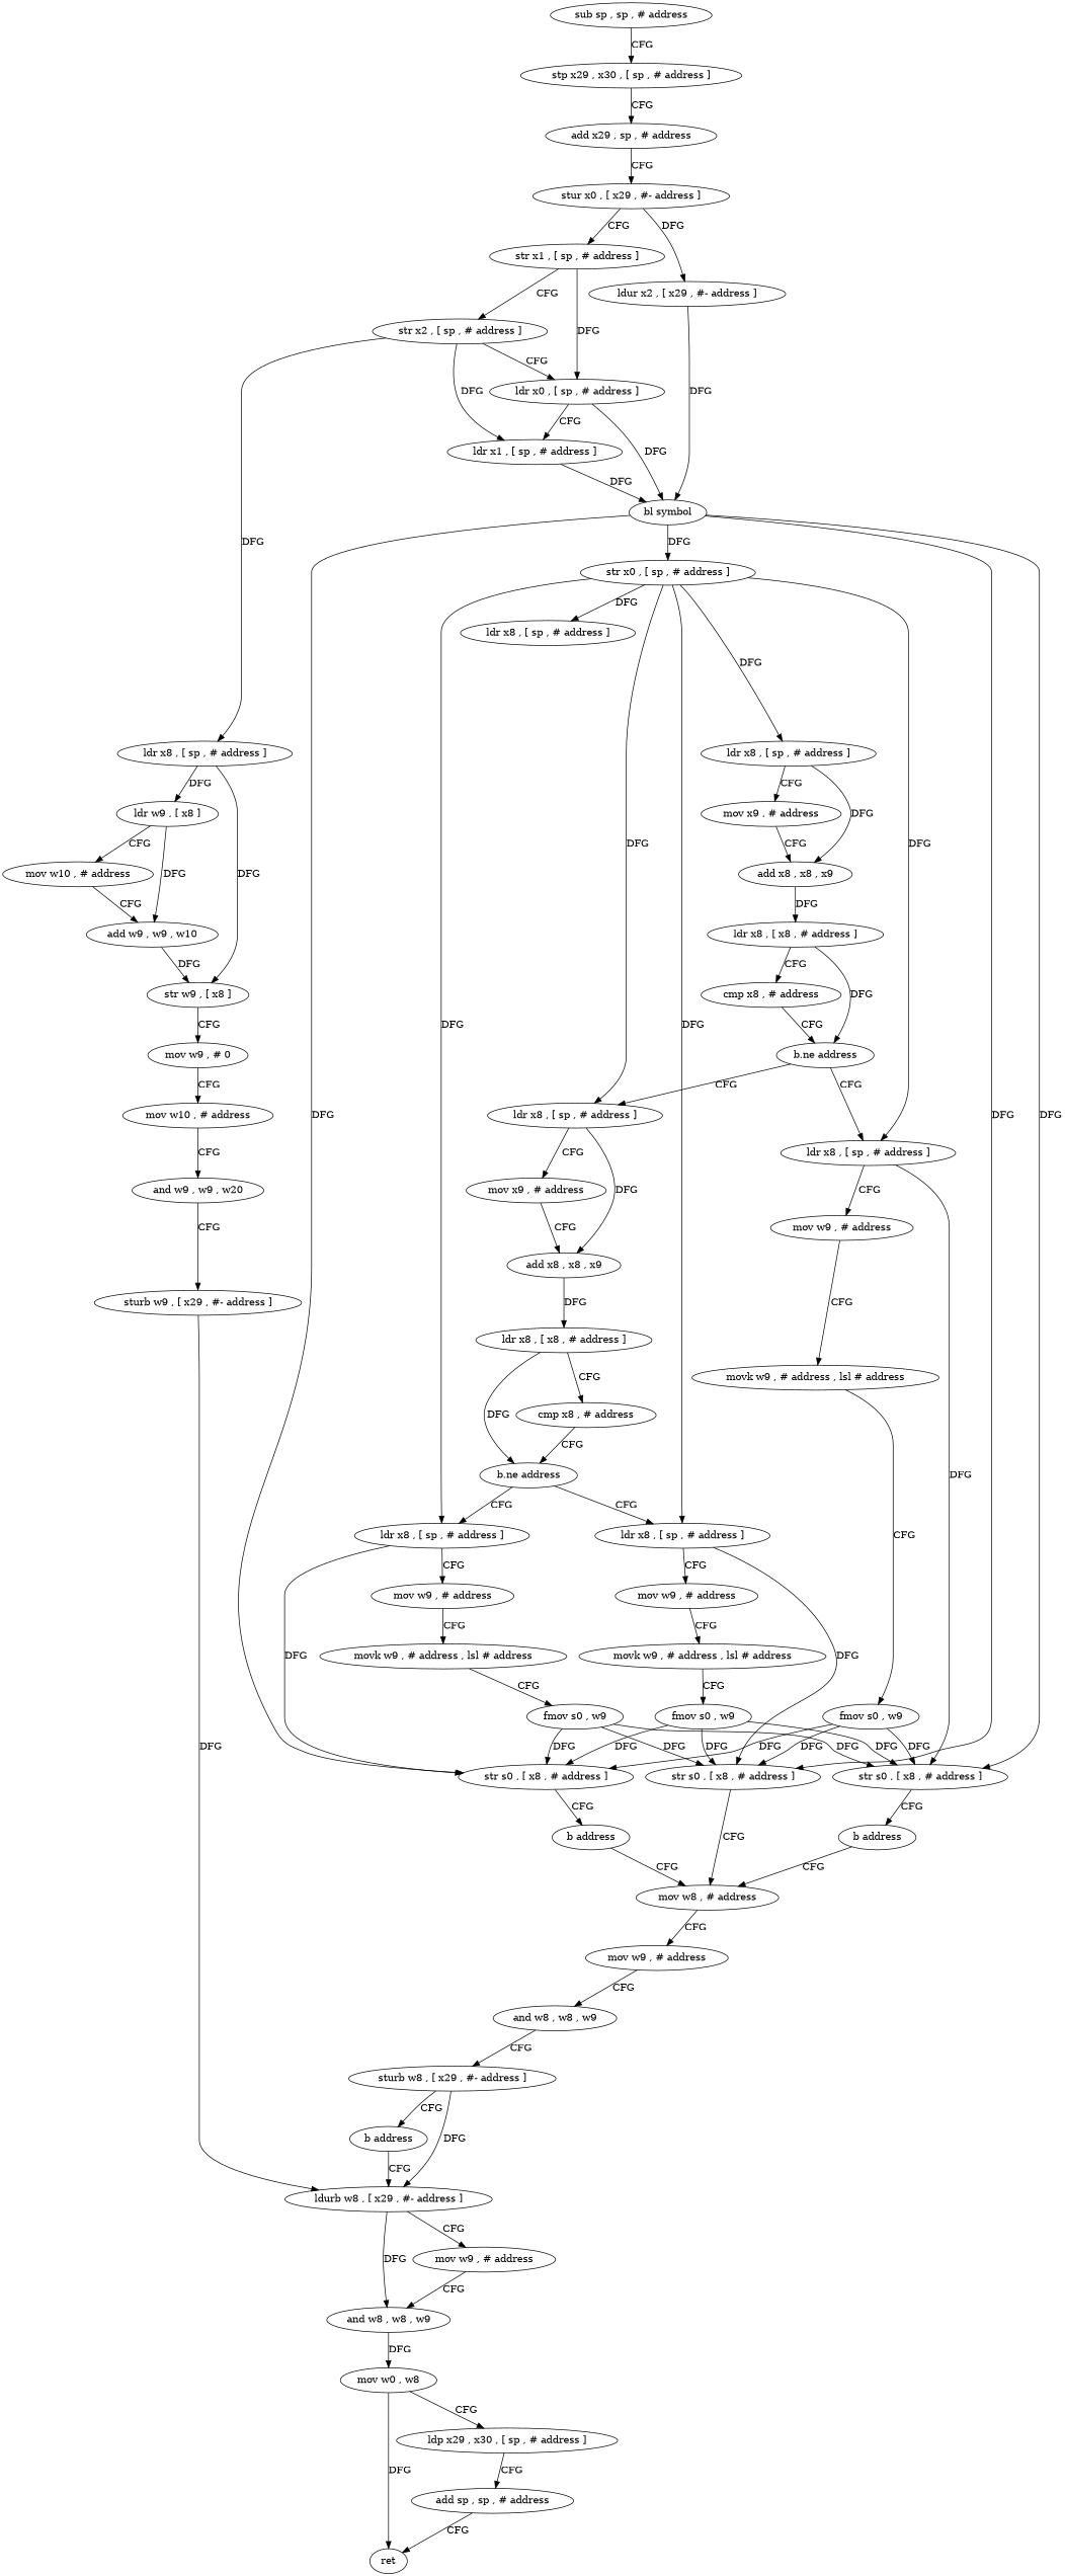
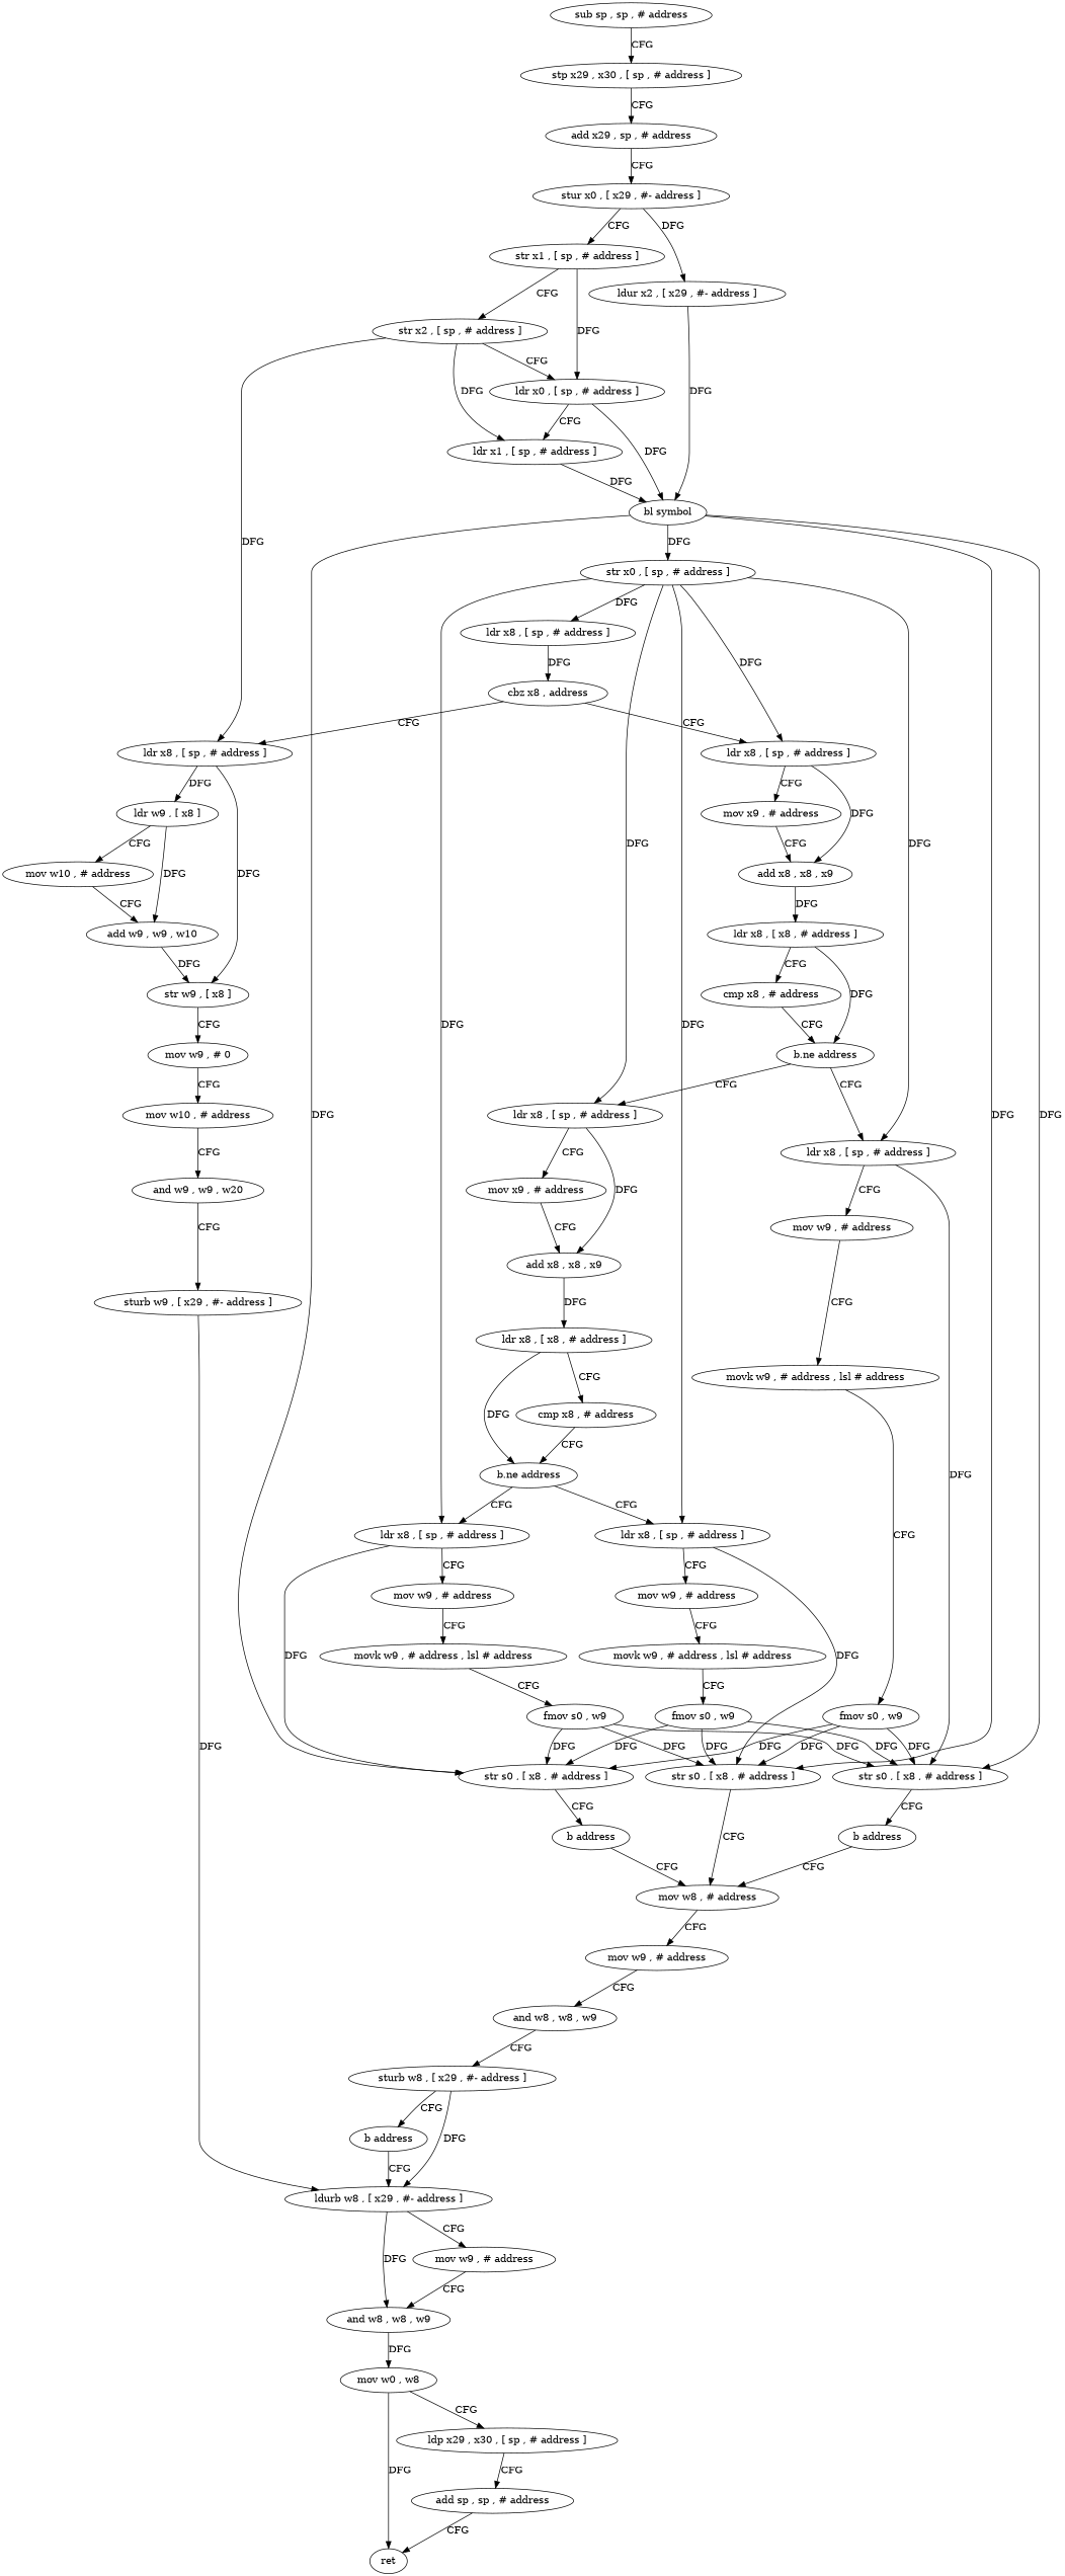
  digraph {
    n1 [label="sub sp , sp , # address"]
    n2 [label="stp x29 , x30 , [ sp , # address ]"]
    n3 [label="add x29 , sp , # address"]
    n4 [label="stur x0 , [ x29 , #- address ]"]
    n5 [label="str x1 , [ sp , # address ]"]
    n6 [label="ldur x2 , [ x29 , #- address ]"]
    n7 [label="str x2 , [ sp , # address ]"]
    n8 [label="ldr x0 , [ sp , # address ]"]
    n9 [label="bl symbol"]
    n10 [label="ldr x1 , [ sp , # address ]"]
    n11 [label="ldr x8 , [ sp , # address ]"]
    n12 [label="ldr w9 , [ x8 ]"]
    n13 [label="str w9 , [ x8 ]"]
    n14 [label="str x0 , [ sp , # address ]"]
    n15 [label="str s0 , [ x8 , # address ]"]
    n16 [label="str s0 , [ x8 , # address ]"]
    n17 [label="str s0 , [ x8 , # address ]"]
    n18 [label="ldr x8 , [ sp , # address ]"]
    n19 [label="ldr x8 , [ sp , # address ]"]
    n20 [label="ldr x8 , [ sp , # address ]"]
    n21 [label="ldr x8 , [ sp , # address ]"]
    n22 [label="ldr x8 , [ sp , # address ]"]
    n23 [label="ldr x8 , [ sp , # address ]"]
    n24 [label="b address"]
    n25 [label="mov w8 , # address"]
    n26 [label="b address"]
+   n27 [label="cbz x8 , address"]
    n28 [label="mov x9 , # address"]
    n29 [label="add x8 , x8 , x9"]
    n30 [label="mov x9 , # address"]
    n31 [label="add x8 , x8 , x9"]
    n32 [label="mov w9 , # address"]
    n33 [label="mov w9 , # address"]
    n34 [label="mov w9 , # address"]
    n35 [label="mov w10 , # address"]
    n36 [label="add w9 , w9 , w10"]
    n37 [label="mov w9 , # 0"]
    n38 [label="ldr x8 , [ x8 , # address ]"]
    n39 [label="mov w10 , # address"]
    n40 [label="and w9 , w9 , w20"]
    n41 [label="sturb w9 , [ x29 , #- address ]"]
    n42 [label="ldurb w8 , [ x29 , #- address ]"]
    n43 [label="mov w9 , # address"]
    n44 [label="and w8 , w8 , w9"]
    n45 [label="mov w0 , w8"]
    n46 [label="cmp x8 , # address"]
    n47 [label="b.ne address"]
    n48 [label="ldr x8 , [ x8 , # address ]"]
    n49 [label="movk w9 , # address , lsl # address"]
    n50 [label="cmp x8 , # address"]
    n51 [label="b.ne address"]
    n52 [label="movk w9 , # address , lsl # address"]
    n53 [label="movk w9 , # address , lsl # address"]
    n54 [label="fmov s0 , w9"]
    n55 [label="mov w9 , # address"]
    n56 [label="and w8 , w8 , w9"]
    n57 [label="fmov s0 , w9"]
    n58 [label="fmov s0 , w9"]
    n59 [label="sturb w8 , [ x29 , #- address ]"]
    n60 [label="b address"]
    n61 [label="ldp x29 , x30 , [ sp , # address ]"]
    n62 [label=ret]
    n63 [label="add sp , sp , # address"]
    n1 -> n2 [label=CFG]
    n2 -> n3 [label=CFG]
    n3 -> n4 [label=CFG]
    n4 -> n5 [label=CFG]
    n4 -> n6 [label=DFG]
    n5 -> n7 [label=CFG]
    n5 -> n8 [label=DFG]
    n6 -> n9 [label=DFG]
    n7 -> n8 [label=CFG]
    n7 -> n10 [label=DFG]
    n7 -> n11 [label=DFG]
    n8 -> n9 [label=DFG]
    n8 -> n10 [label=CFG]
    n9 -> n14 [label=DFG]
    n9 -> n15 [label=DFG]
    n9 -> n16 [label=DFG]
    n9 -> n17 [label=DFG]
    n10 -> n9 [label=DFG]
    n11 -> n12 [label=DFG]
    n11 -> n13 [label=DFG]
    n12 -> n35 [label=CFG]
    n12 -> n36 [label=DFG]
    n13 -> n37 [label=CFG]
    n14 -> n18 [label=DFG]
    n14 -> n19 [label=DFG]
    n14 -> n20 [label=DFG]
    n14 -> n21 [label=DFG]
    n14 -> n22 [label=DFG]
    n14 -> n23 [label=DFG]
    n15 -> n24 [label=CFG]
    n16 -> n25 [label=CFG]
    n17 -> n26 [label=CFG]
+   n18 -> n27 [label=DFG]
    n19 -> n28 [label=CFG]
    n19 -> n29 [label=DFG]
    n20 -> n30 [label=CFG]
    n20 -> n31 [label=DFG]
    n21 -> n15 [label=DFG]
    n21 -> n32 [label=CFG]
    n22 -> n16 [label=DFG]
    n22 -> n33 [label=CFG]
    n23 -> n17 [label=DFG]
    n23 -> n34 [label=CFG]
    n24 -> n25 [label=CFG]
    n25 -> n55 [label=CFG]
    n26 -> n25 [label=CFG]
+   n27 -> n11 [label=CFG]
+   n27 -> n19 [label=CFG]
    n28 -> n29 [label=CFG]
    n29 -> n38 [label=DFG]
    n30 -> n31 [label=CFG]
    n31 -> n48 [label=DFG]
    n32 -> n49 [label=CFG]
    n33 -> n52 [label=CFG]
    n34 -> n53 [label=CFG]
    n35 -> n36 [label=CFG]
    n36 -> n13 [label=DFG]
    n37 -> n39 [label=CFG]
    n38 -> n46 [label=CFG]
    n38 -> n47 [label=DFG]
    n39 -> n40 [label=CFG]
    n40 -> n41 [label=CFG]
    n41 -> n42 [label=DFG]
    n42 -> n43 [label=CFG]
    n42 -> n44 [label=DFG]
    n43 -> n44 [label=CFG]
    n44 -> n45 [label=DFG]
    n45 -> n61 [label=CFG]
    n45 -> n62 [label=DFG]
    n46 -> n47 [label=CFG]
    n47 -> n20 [label=CFG]
    n47 -> n21 [label=CFG]
    n48 -> n50 [label=CFG]
    n48 -> n51 [label=DFG]
    n49 -> n54 [label=CFG]
    n50 -> n51 [label=CFG]
    n51 -> n22 [label=CFG]
    n51 -> n23 [label=CFG]
    n52 -> n57 [label=CFG]
    n53 -> n58 [label=CFG]
    n54 -> n15 [label=DFG]
    n54 -> n16 [label=DFG]
    n54 -> n17 [label=DFG]
    n55 -> n56 [label=CFG]
    n56 -> n59 [label=CFG]
    n57 -> n15 [label=DFG]
    n57 -> n16 [label=DFG]
    n57 -> n17 [label=DFG]
    n58 -> n15 [label=DFG]
    n58 -> n16 [label=DFG]
    n58 -> n17 [label=DFG]
    n59 -> n42 [label=DFG]
    n59 -> n60 [label=CFG]
    n60 -> n42 [label=CFG]
    n61 -> n63 [label=CFG]
    n63 -> n62 [label=CFG]
  }
